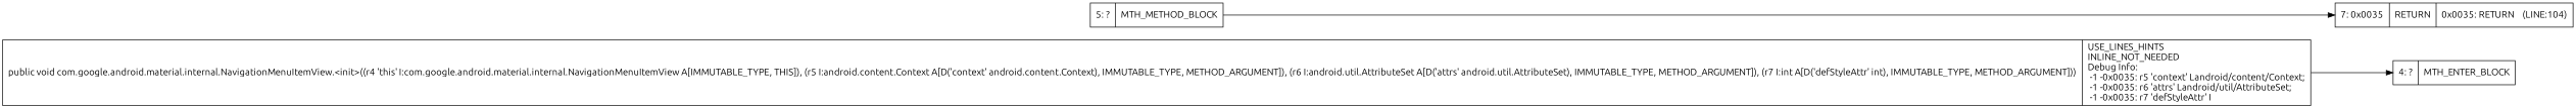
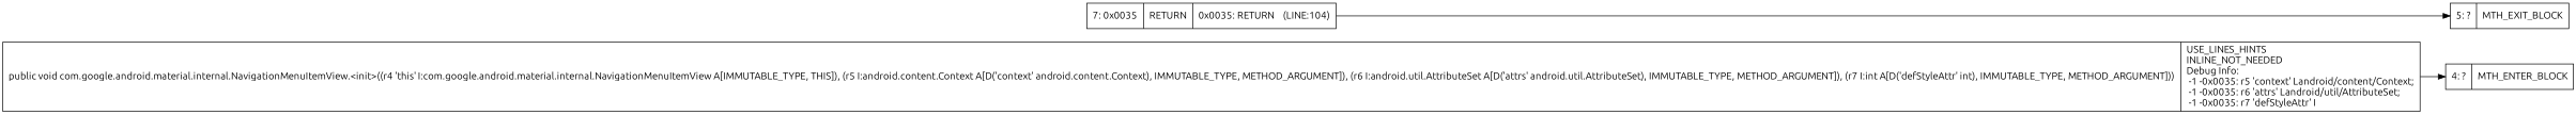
  digraph {
    fontname=Ubuntu
    rankdir=LR
    node [fontname=Ubuntu shape=record]
    edge [fontname=Ubuntu]
    n1 [label="{4\:\ ?|MTH_ENTER_BLOCK\l}"]
    n2 [label="{7\:\ 0x0035|RETURN\l|0x0035: RETURN    (LINE:104)\l}"]
-   n3 [label="{5\:\ ?|MTH_METHOD_BLOCK\l}"]
+   n3 [label="{5\:\ ?|MTH_EXIT_BLOCK\l}"]
    n4 [label="{public void com.google.android.material.internal.NavigationMenuItemView.\<init\>((r4 'this' I:com.google.android.material.internal.NavigationMenuItemView A[IMMUTABLE_TYPE, THIS]), (r5 I:android.content.Context A[D('context' android.content.Context), IMMUTABLE_TYPE, METHOD_ARGUMENT]), (r6 I:android.util.AttributeSet A[D('attrs' android.util.AttributeSet), IMMUTABLE_TYPE, METHOD_ARGUMENT]), (r7 I:int A[D('defStyleAttr' int), IMMUTABLE_TYPE, METHOD_ARGUMENT]))  | USE_LINES_HINTS\lINLINE_NOT_NEEDED\lDebug Info:\l  \-1 \-0x0035: r5 'context' Landroid\/content\/Context;\l  \-1 \-0x0035: r6 'attrs' Landroid\/util\/AttributeSet;\l  \-1 \-0x0035: r7 'defStyleAttr' I\l}"]
-   n3 -> n2
+   n2 -> n3
    n4 -> n1
  }
